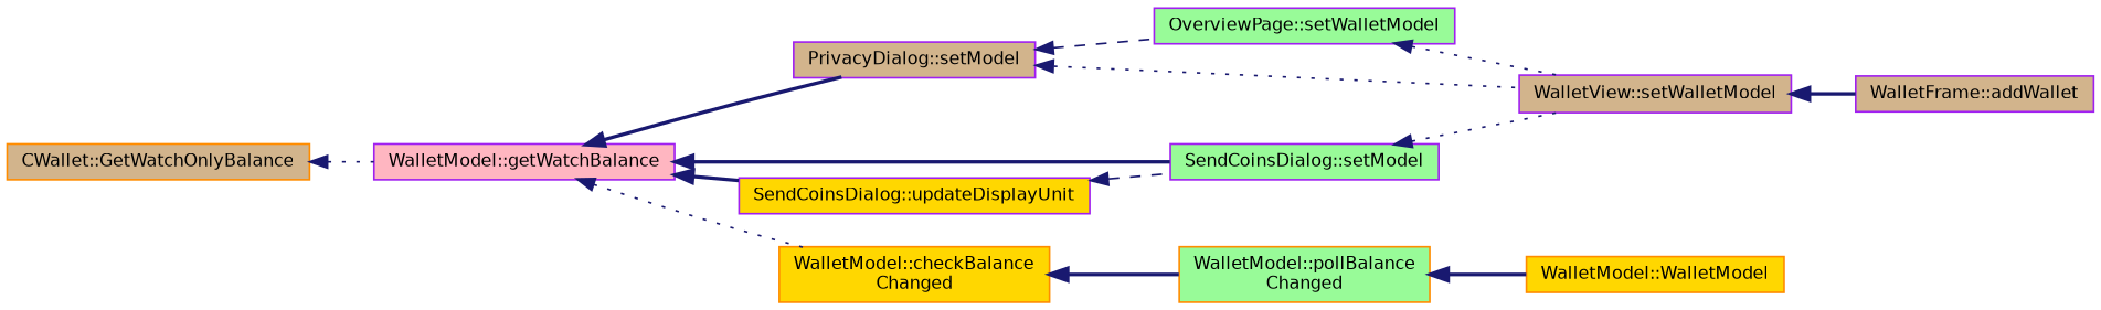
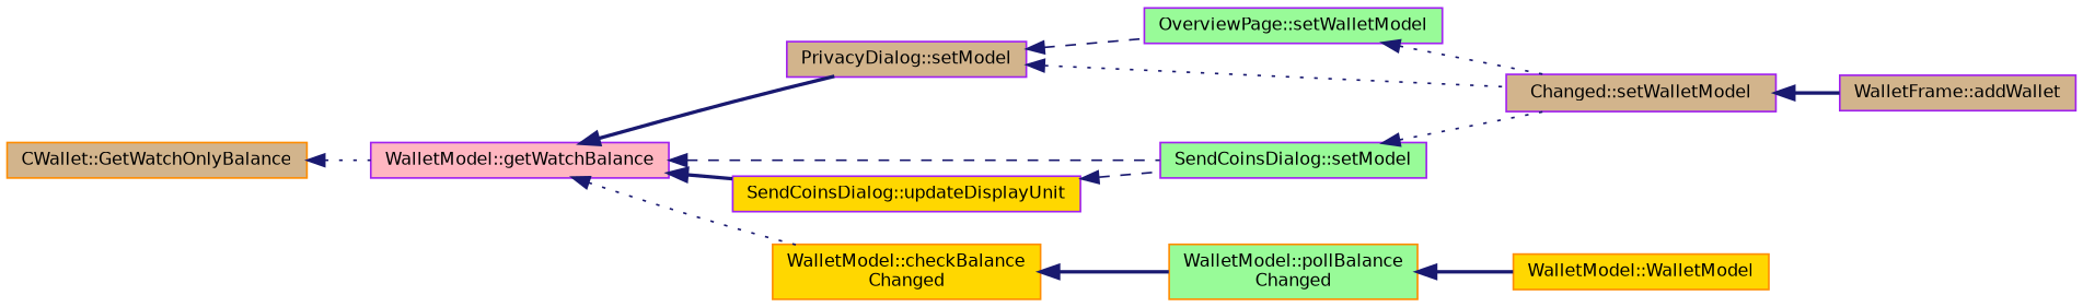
  digraph {
    rankdir=LR
    node [color=purple fillcolor=tan fontname=Helvetica fontsize=10 shape=record style=filled]
    edge [color=midnightblue dir=back fontname=Helvetica fontsize=10 labelfontname=Helvetica labelfontsize=10 style=bold]
    n1 [color=darkorange fontcolor=black height=0.2 label="CWallet::GetWatchOnlyBalance" width=0.4]
    n2 [fillcolor=lightpink height=0.2 label="WalletModel::getWatchBalance" width=0.4]
    n3 [height=0.2 label="PrivacyDialog::setModel" width=0.4]
    n4 [fillcolor=palegreen height=0.2 label="SendCoinsDialog::setModel" width=0.4]
    n5 [fillcolor=gold height=0.2 label="SendCoinsDialog::updateDisplayUnit" width=0.4]
    n6 [color=darkorange fillcolor=gold height=0.2 label="WalletModel::checkBalance\lChanged" width=0.4]
    n7 [fillcolor=palegreen height=0.2 label="OverviewPage::setWalletModel" width=0.4]
-   n8 [height=0.2 label="WalletView::setWalletModel" width=0.4]
+   n8 [height=0.2 label="Changed::setWalletModel" width=0.4]
    n9 [color=darkorange fillcolor=palegreen height=0.2 label="WalletModel::pollBalance\lChanged" width=0.4]
    n10 [height=0.2 label="WalletFrame::addWallet" width=0.4]
    n11 [color=darkorange fillcolor=gold height=0.2 label="WalletModel::WalletModel" width=0.4]
    n1 -> n2 [style=dotted]
    n2 -> n3
-   n2 -> n4
+   n2 -> n4 [style=dashed]
    n2 -> n5
    n2 -> n6 [style=dotted]
    n3 -> n7 [style=dashed]
    n3 -> n8 [style=dotted]
    n4 -> n8 [style=dotted]
    n5 -> n4 [style=dashed]
    n6 -> n9
    n7 -> n8 [style=dotted]
    n8 -> n10
    n9 -> n11
  }
